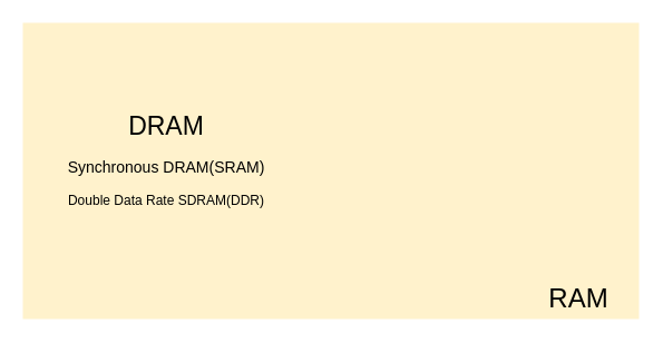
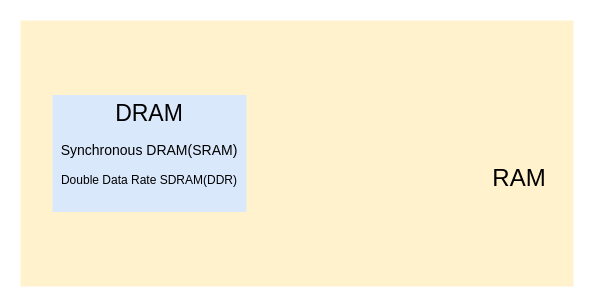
  <mxCell id="0" />
  <mxCell id="1" parent="0" />
  <mxCell id="2" value="" style="group" vertex="1" connectable="0" parent="1"><mxGeometry x="20" y="20" width="553" height="266" as="geometry" /></mxCell>
  <mxCell id="3" value="" style="rounded=0;whiteSpace=wrap;html=1;fillColor=#fff2cc;strokeColor=none;" vertex="1" parent="2"><mxGeometry width="553" height="266" as="geometry" /></mxCell>
- <mxCell id="4" value="&lt;font style=&quot;&quot;&gt;&lt;span style=&quot;font-size: 23px;&quot;&gt;DRAM&lt;br&gt;&lt;/span&gt;&lt;br&gt;&lt;font style=&quot;&quot;&gt;&lt;font style=&quot;font-size: 14px;&quot;&gt;Synchronous DRAM(SRAM)&lt;br&gt;&lt;/font&gt;&lt;br&gt;&lt;/font&gt;Double Data Rate SDRAM(DDR)&lt;br&gt;&lt;/font&gt;" style="rounded=0;whiteSpace=wrap;html=1;verticalAlign=top;spacing=0;fillColor=#fff2cc;strokeColor=none;" vertex="1" parent="2"><mxGeometry x="32" y="74.5" width="194" height="117" as="geometry" /></mxCell>
- <mxCell id="5" value="&lt;font style=&quot;font-size: 24px;&quot;&gt;RAM&lt;/font&gt;" style="text;html=1;strokeColor=none;fillColor=none;align=center;verticalAlign=middle;whiteSpace=wrap;rounded=0;" vertex="1" parent="2"><mxGeometry x="469" y="233" width="60" height="30" as="geometry" /></mxCell>
+ <mxCell id="4" value="&lt;font style=&quot;&quot;&gt;&lt;span style=&quot;font-size: 23px;&quot;&gt;DRAM&lt;br&gt;&lt;/span&gt;&lt;br&gt;&lt;font style=&quot;&quot;&gt;&lt;font style=&quot;font-size: 14px;&quot;&gt;Synchronous DRAM(SRAM)&lt;br&gt;&lt;/font&gt;&lt;br&gt;&lt;/font&gt;Double Data Rate SDRAM(DDR)&lt;br&gt;&lt;/font&gt;" style="rounded=0;whiteSpace=wrap;html=1;verticalAlign=top;spacing=0;fillColor=#dae8fc;strokeColor=none;" vertex="1" parent="2"><mxGeometry x="32" y="74.5" width="194" height="117" as="geometry" /></mxCell>
+ <mxCell id="5" value="&lt;font style=&quot;font-size: 24px;&quot;&gt;RAM&lt;/font&gt;" style="text;html=1;strokeColor=none;fillColor=none;align=center;verticalAlign=middle;whiteSpace=wrap;rounded=0;" vertex="1" parent="2"><mxGeometry x="469" y="143" width="60" height="30" as="geometry" /></mxCell>
